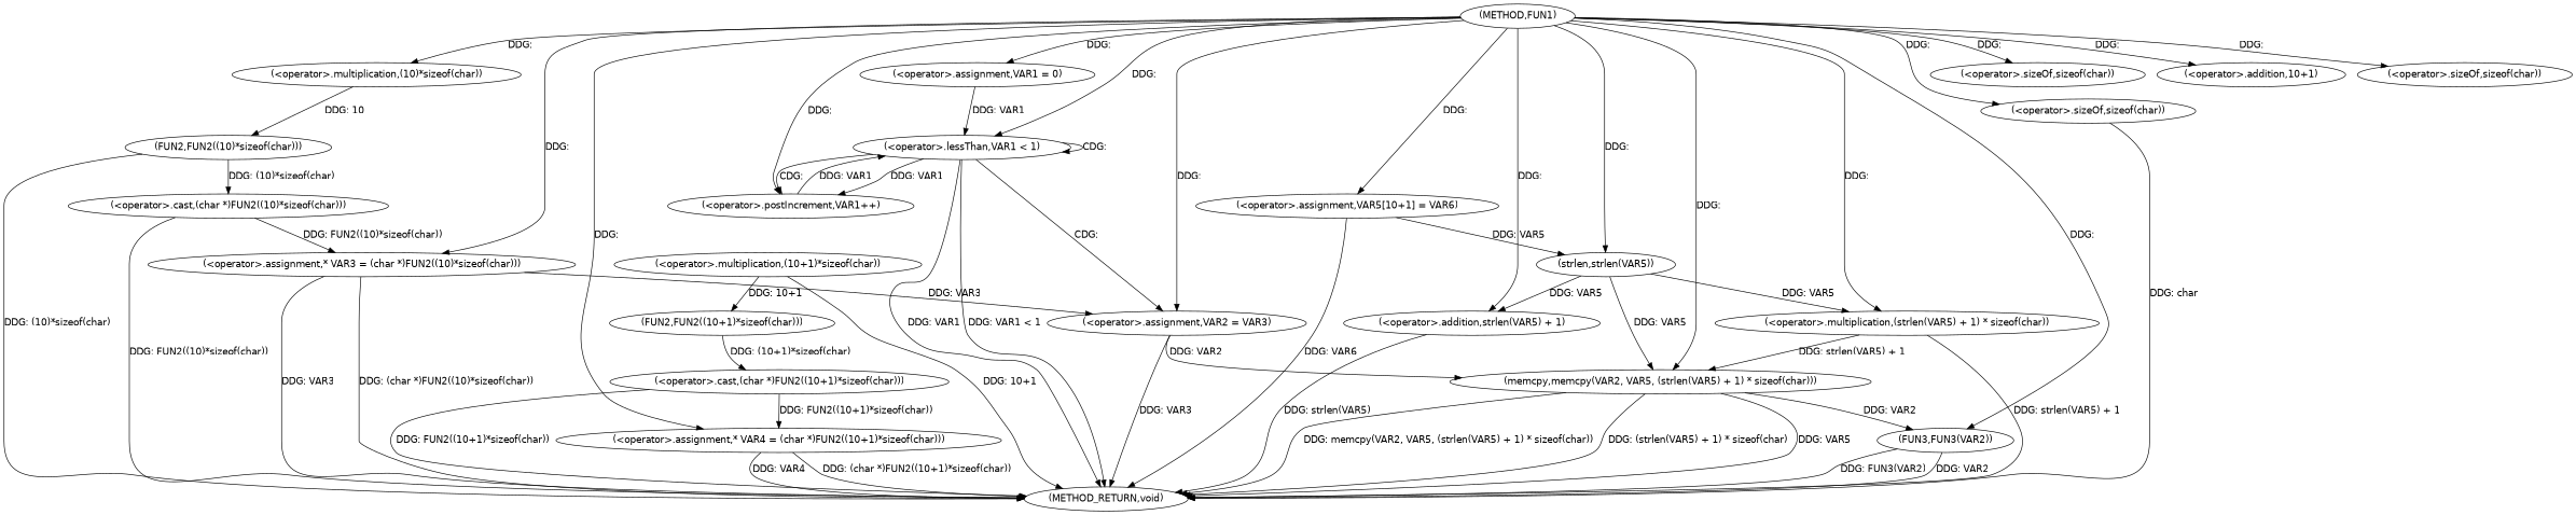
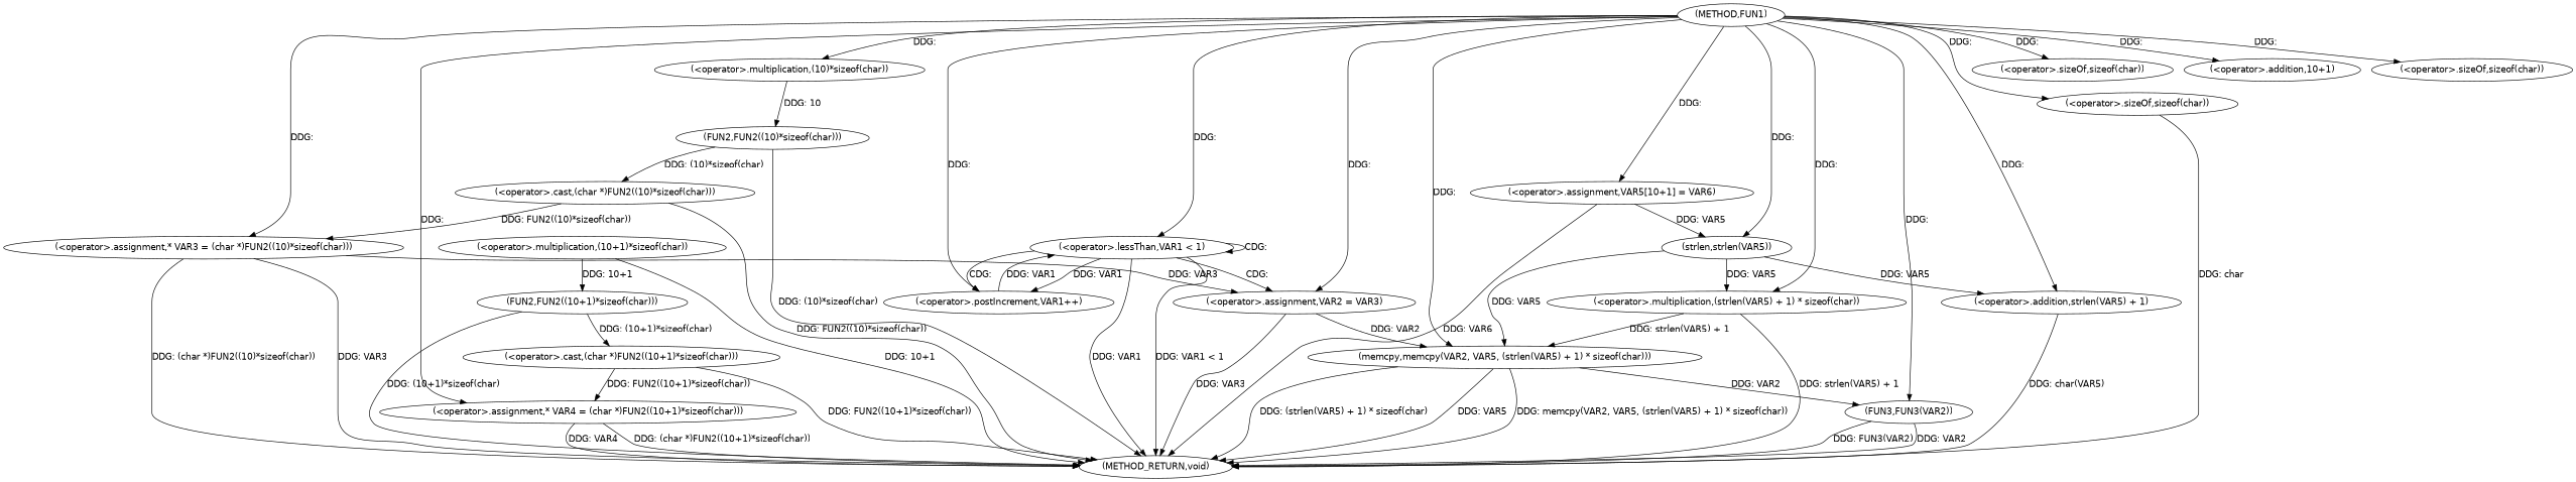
  digraph {
    fontname="DejaVu Sans"
    node [fontname="DejaVu Sans"]
    edge [fontname="DejaVu Sans"]
    n1 [label="(METHOD,FUN1)"]
    n2 [label="(<operator>.assignment,* VAR3 = (char *)FUN2((10)*sizeof(char)))"]
    n3 [label="(<operator>.multiplication,(10)*sizeof(char))"]
    n4 [label="(<operator>.sizeOf,sizeof(char))"]
    n5 [label="(<operator>.assignment,* VAR4 = (char *)FUN2((10+1)*sizeof(char)))"]
    n6 [label="(<operator>.addition,10+1)"]
    n7 [label="(<operator>.sizeOf,sizeof(char))"]
-   n8 [label="(<operator>.assignment,VAR1 = 0)"]
    n9 [label="(<operator>.lessThan,VAR1 < 1)"]
    n10 [label="(<operator>.postIncrement,VAR1++)"]
    n11 [label="(<operator>.assignment,VAR2 = VAR3)"]
    n12 [label="(<operator>.assignment,VAR5[10+1] = VAR6)"]
    n13 [label="(memcpy,memcpy(VAR2, VAR5, (strlen(VAR5) + 1) * sizeof(char)))"]
    n14 [label="(<operator>.multiplication,(strlen(VAR5) + 1) * sizeof(char))"]
    n15 [label="(<operator>.addition,strlen(VAR5) + 1)"]
    n16 [label="(strlen,strlen(VAR5))"]
    n17 [label="(<operator>.sizeOf,sizeof(char))"]
    n18 [label="(FUN3,FUN3(VAR2))"]
    n19 [label="(METHOD_RETURN,void)"]
    n20 [label="(FUN2,FUN2((10)*sizeof(char)))"]
    n21 [label="(<operator>.multiplication,(10+1)*sizeof(char))"]
    n22 [label="(FUN2,FUN2((10+1)*sizeof(char)))"]
    n23 [label="(<operator>.cast,(char *)FUN2((10)*sizeof(char)))"]
    n24 [label="(<operator>.cast,(char *)FUN2((10+1)*sizeof(char)))"]
    n1 -> n2 [label="DDG: "]
    n1 -> n3 [label="DDG: "]
    n1 -> n4 [label="DDG: "]
    n1 -> n5 [label="DDG: "]
    n1 -> n6 [label="DDG: "]
    n1 -> n7 [label="DDG: "]
-   n1 -> n8 [label="DDG: "]
    n1 -> n9 [label="DDG: "]
    n1 -> n10 [label="DDG: "]
    n1 -> n11 [label="DDG: "]
    n1 -> n12 [label="DDG: "]
    n1 -> n13 [label="DDG: "]
    n1 -> n14 [label="DDG: "]
    n1 -> n15 [label="DDG: "]
    n1 -> n16 [label="DDG: "]
    n1 -> n17 [label="DDG: "]
    n1 -> n18 [label="DDG: "]
    n2 -> n11 [label="DDG: VAR3"]
    n2 -> n19 [label="DDG: (char *)FUN2((10)*sizeof(char))"]
    n2 -> n19 [label="DDG: VAR3"]
    n3 -> n20 [label="DDG: 10"]
    n5 -> n19 [label="DDG: (char *)FUN2((10+1)*sizeof(char))"]
    n5 -> n19 [label="DDG: VAR4"]
-   n8 -> n9 [label="DDG: VAR1"]
    n9 -> n9 [label="CDG: "]
    n9 -> n10 [label="DDG: VAR1"]
    n9 -> n10 [label="CDG: "]
    n9 -> n11 [label="CDG: "]
    n9 -> n19 [label="DDG: VAR1 < 1"]
    n9 -> n19 [label="DDG: VAR1"]
    n10 -> n9 [label="DDG: VAR1"]
    n11 -> n13 [label="DDG: VAR2"]
    n11 -> n19 [label="DDG: VAR3"]
    n12 -> n16 [label="DDG: VAR5"]
    n12 -> n19 [label="DDG: VAR6"]
    n13 -> n18 [label="DDG: VAR2"]
    n13 -> n19 [label="DDG: VAR5"]
    n13 -> n19 [label="DDG: memcpy(VAR2, VAR5, (strlen(VAR5) + 1) * sizeof(char))"]
    n13 -> n19 [label="DDG: (strlen(VAR5) + 1) * sizeof(char)"]
    n14 -> n13 [label="DDG: strlen(VAR5) + 1"]
    n14 -> n19 [label="DDG: strlen(VAR5) + 1"]
-   n15 -> n19 [label="DDG: strlen(VAR5)"]
+   n15 -> n19 [label="DDG: char(VAR5)"]
    n16 -> n13 [label="DDG: VAR5"]
    n16 -> n14 [label="DDG: VAR5"]
    n16 -> n15 [label="DDG: VAR5"]
    n17 -> n19 [label="DDG: char"]
    n18 -> n19 [label="DDG: FUN3(VAR2)"]
    n18 -> n19 [label="DDG: VAR2"]
    n20 -> n19 [label="DDG: (10)*sizeof(char)"]
    n20 -> n23 [label="DDG: (10)*sizeof(char)"]
    n21 -> n19 [label="DDG: 10+1"]
    n21 -> n22 [label="DDG: 10+1"]
+   n22 -> n19 [label="DDG: (10+1)*sizeof(char)"]
    n22 -> n24 [label="DDG: (10+1)*sizeof(char)"]
    n23 -> n2 [label="DDG: FUN2((10)*sizeof(char))"]
    n23 -> n19 [label="DDG: FUN2((10)*sizeof(char))"]
    n24 -> n5 [label="DDG: FUN2((10+1)*sizeof(char))"]
    n24 -> n19 [label="DDG: FUN2((10+1)*sizeof(char))"]
  }
